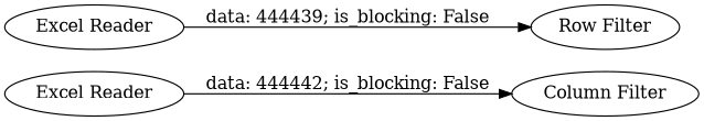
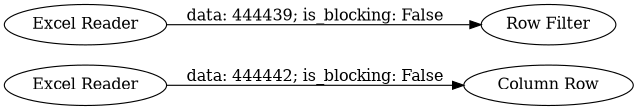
  digraph {
    rankdir=LR
    n1 [label="Excel Reader"]
-   n2 [label="Column Filter"]
+   n2 [label="Column Row"]
    n3 [label="Excel Reader"]
    n4 [label="Row Filter"]
    n1 -> n2 [label="data: 444442; is_blocking: False"]
    n3 -> n4 [label="data: 444439; is_blocking: False"]
  }
